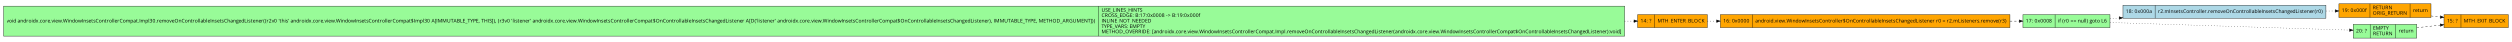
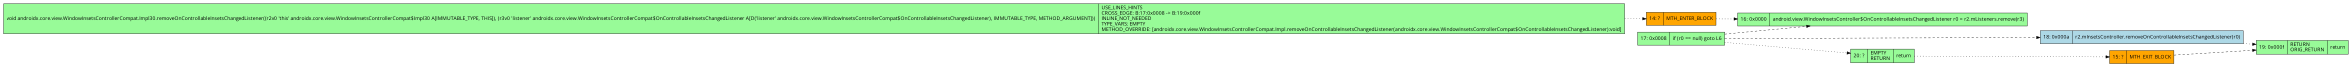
  digraph {
    fontname="Open Sans"
    rankdir=LR
    node [fillcolor=palegreen fontname="Open Sans" shape=record style=filled]
    edge [fontname="Open Sans" style=dotted]
    n1 [fillcolor=orange label="{14\:\ ?|MTH_ENTER_BLOCK\l}"]
-   n2 [fillcolor=orange label="{16\:\ 0x0000|android.view.WindowInsetsController$OnControllableInsetsChangedListener r0 = r2.mListeners.remove(r3)\l}"]
+   n2 [label="{16\:\ 0x0000|android.view.WindowInsetsController$OnControllableInsetsChangedListener r0 = r2.mListeners.remove(r3)\l}"]
    n3 [label="{17\:\ 0x0008|if (r0 == null) goto L6\l}"]
    n4 [fillcolor=lightblue label="{18\:\ 0x000a|r2.mInsetsController.removeOnControllableInsetsChangedListener(r0)\l}"]
    n5 [label="{20\:\ ?|EMPTY\lRETURN\l|return\l}"]
-   n6 [fillcolor=orange label="{19\:\ 0x000f|RETURN\lORIG_RETURN\l|return\l}"]
+   n6 [label="{19\:\ 0x000f|RETURN\lORIG_RETURN\l|return\l}"]
    n7 [fillcolor=orange label="{15\:\ ?|MTH_EXIT_BLOCK\l}"]
    n8 [label="{void androidx.core.view.WindowInsetsControllerCompat.Impl30.removeOnControllableInsetsChangedListener((r2v0 'this' androidx.core.view.WindowInsetsControllerCompat$Impl30 A[IMMUTABLE_TYPE, THIS]), (r3v0 'listener' androidx.core.view.WindowInsetsControllerCompat$OnControllableInsetsChangedListener A[D('listener' androidx.core.view.WindowInsetsControllerCompat$OnControllableInsetsChangedListener), IMMUTABLE_TYPE, METHOD_ARGUMENT]))  | USE_LINES_HINTS\lCROSS_EDGE: B:17:0x0008 \-\> B:19:0x000f\lINLINE_NOT_NEEDED\lTYPE_VARS: EMPTY\lMETHOD_OVERRIDE: [androidx.core.view.WindowInsetsControllerCompat.Impl.removeOnControllableInsetsChangedListener(androidx.core.view.WindowInsetsControllerCompat$OnControllableInsetsChangedListener):void]\l}"]
    n1 -> n2
-   n2 -> n3 [style=dashed]
-   n3 -> n4
+   n3 -> n2 [style=dashed]
+   n3 -> n4 [style=dashed]
    n3 -> n5
    n4 -> n6
-   n5 -> n7 [style=dashed]
-   n6 -> n7 [style=dashed]
+   n5 -> n7
+   n7 -> n6 [style=dashed]
    n8 -> n1
  }
